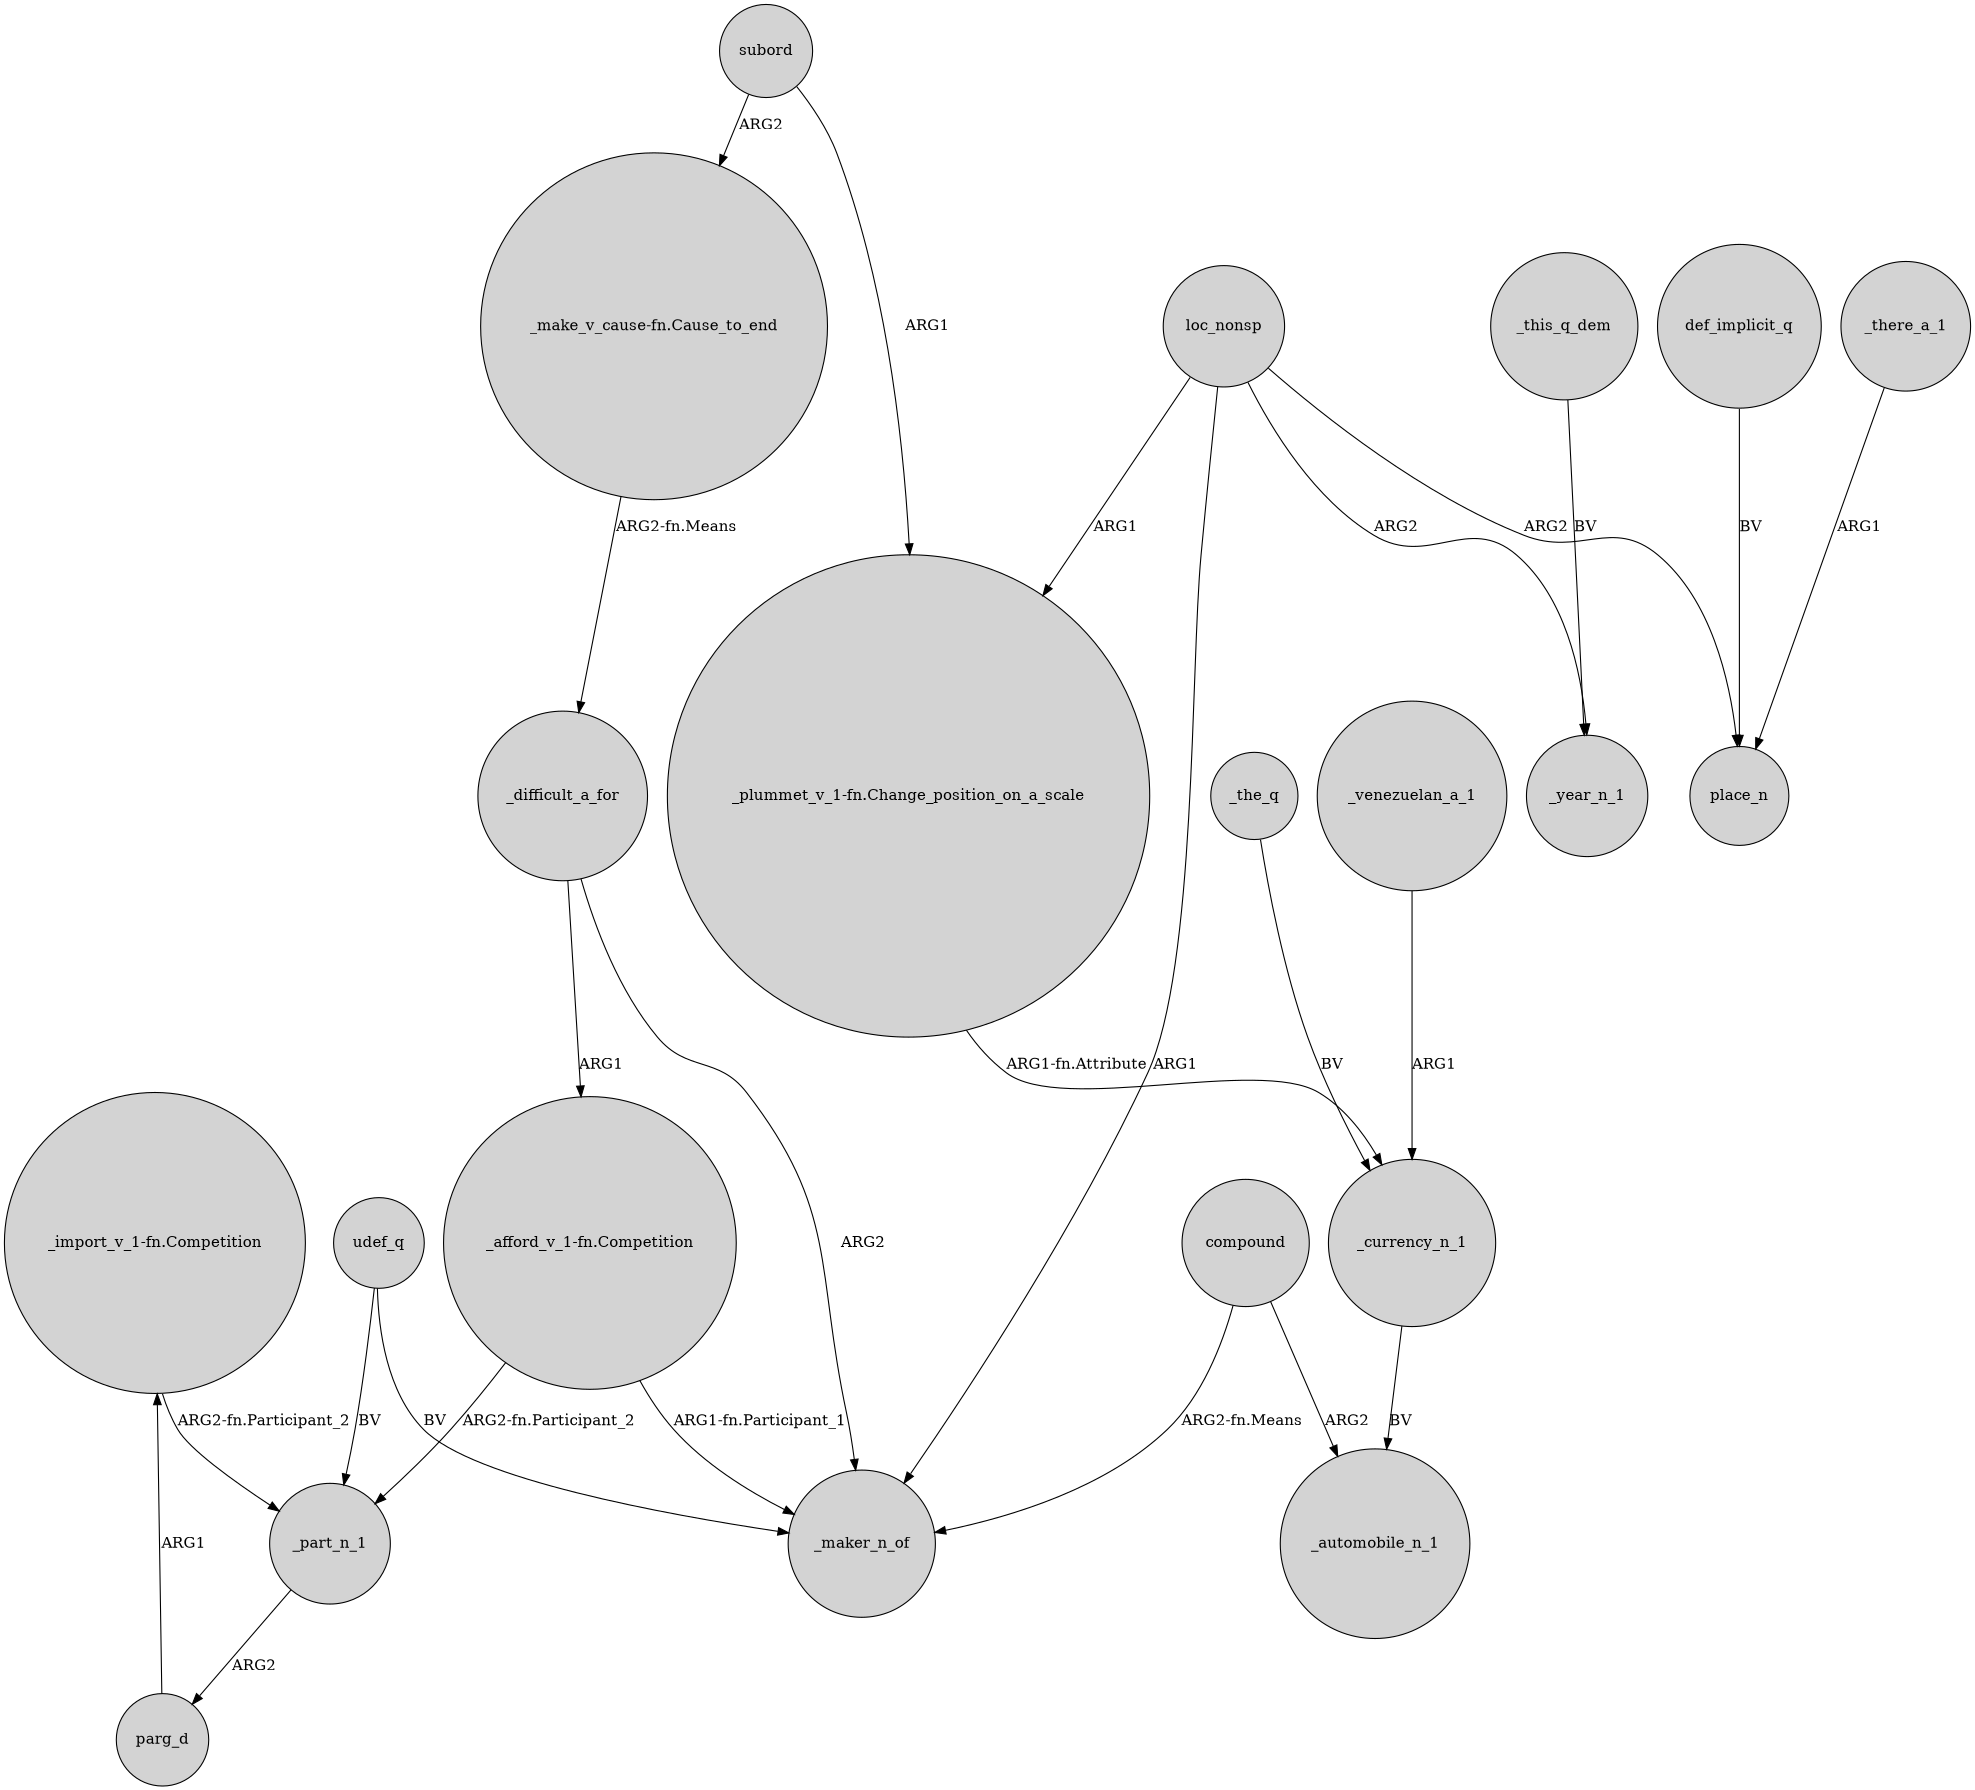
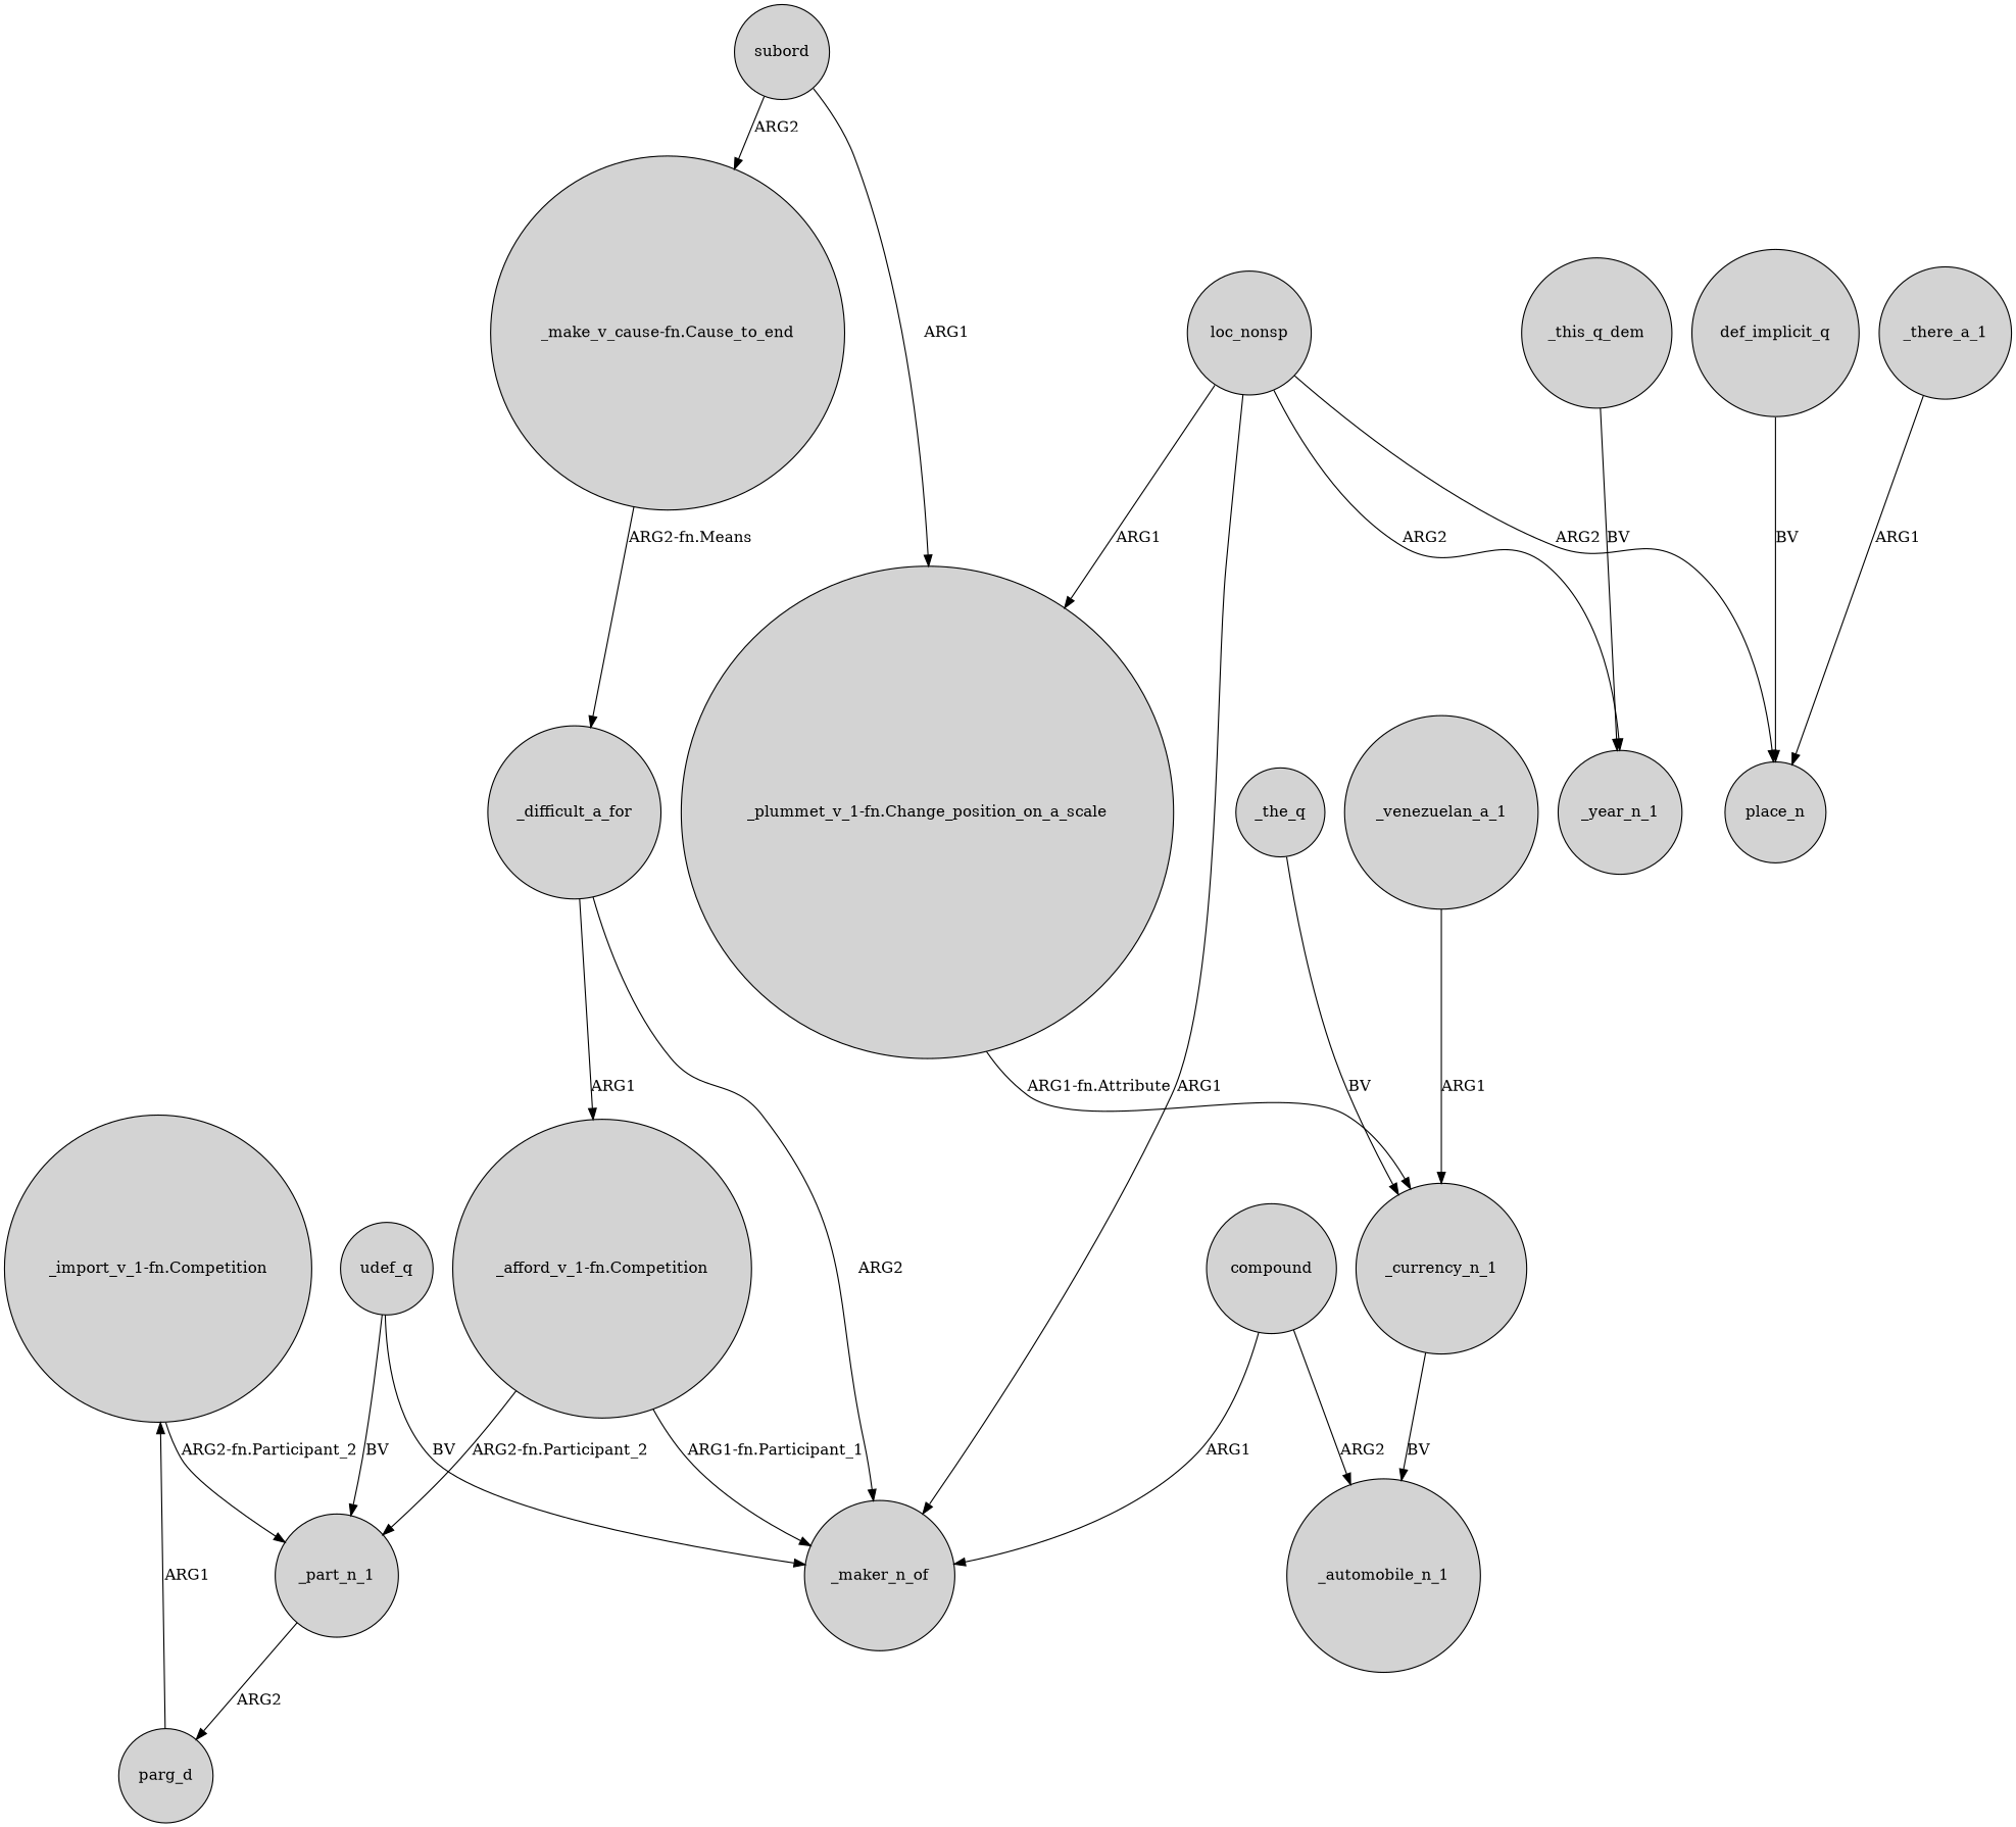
  digraph {
    node [shape=circle style=filled]
    "_import_v_1-fn.Competition"
    _part_n_1
    parg_d
    def_implicit_q
    place_n
    _there_a_1
    "_afford_v_1-fn.Competition"
    _maker_n_of
    _difficult_a_for
    subord
    "_make_v_cause-fn.Cause_to_end"
    "_plummet_v_1-fn.Change_position_on_a_scale"
    _currency_n_1
    loc_nonsp
    _year_n_1
    udef_q
    _the_q
    _automobile_n_1
    _this_q_dem
    compound
    _venezuelan_a_1
    "_import_v_1-fn.Competition" -> _part_n_1 [label="ARG2-fn.Participant_2"]
    _part_n_1 -> parg_d [label=ARG2]
    parg_d -> "_import_v_1-fn.Competition" [label=ARG1]
    def_implicit_q -> place_n [label=BV]
    _there_a_1 -> place_n [label=ARG1]
    "_afford_v_1-fn.Competition" -> _part_n_1 [label="ARG2-fn.Participant_2"]
    "_afford_v_1-fn.Competition" -> _maker_n_of [label="ARG1-fn.Participant_1"]
    _difficult_a_for -> "_afford_v_1-fn.Competition" [label=ARG1]
    _difficult_a_for -> _maker_n_of [label=ARG2]
    subord -> "_make_v_cause-fn.Cause_to_end" [label=ARG2]
    subord -> "_plummet_v_1-fn.Change_position_on_a_scale" [label=ARG1]
    "_make_v_cause-fn.Cause_to_end" -> _difficult_a_for [label="ARG2-fn.Means"]
    "_plummet_v_1-fn.Change_position_on_a_scale" -> _currency_n_1 [label="ARG1-fn.Attribute"]
    _currency_n_1 -> _automobile_n_1 [label=BV]
    loc_nonsp -> place_n [label=ARG2]
    loc_nonsp -> _maker_n_of [label=ARG1]
    loc_nonsp -> "_plummet_v_1-fn.Change_position_on_a_scale" [label=ARG1]
    loc_nonsp -> _year_n_1 [label=ARG2]
    udef_q -> _part_n_1 [label=BV]
    udef_q -> _maker_n_of [label=BV]
    _the_q -> _currency_n_1 [label=BV]
    _this_q_dem -> _year_n_1 [label=BV]
-   compound -> _maker_n_of [label="ARG2-fn.Means"]
+   compound -> _maker_n_of [label=ARG1]
    compound -> _automobile_n_1 [label=ARG2]
    _venezuelan_a_1 -> _currency_n_1 [label=ARG1]
  }
